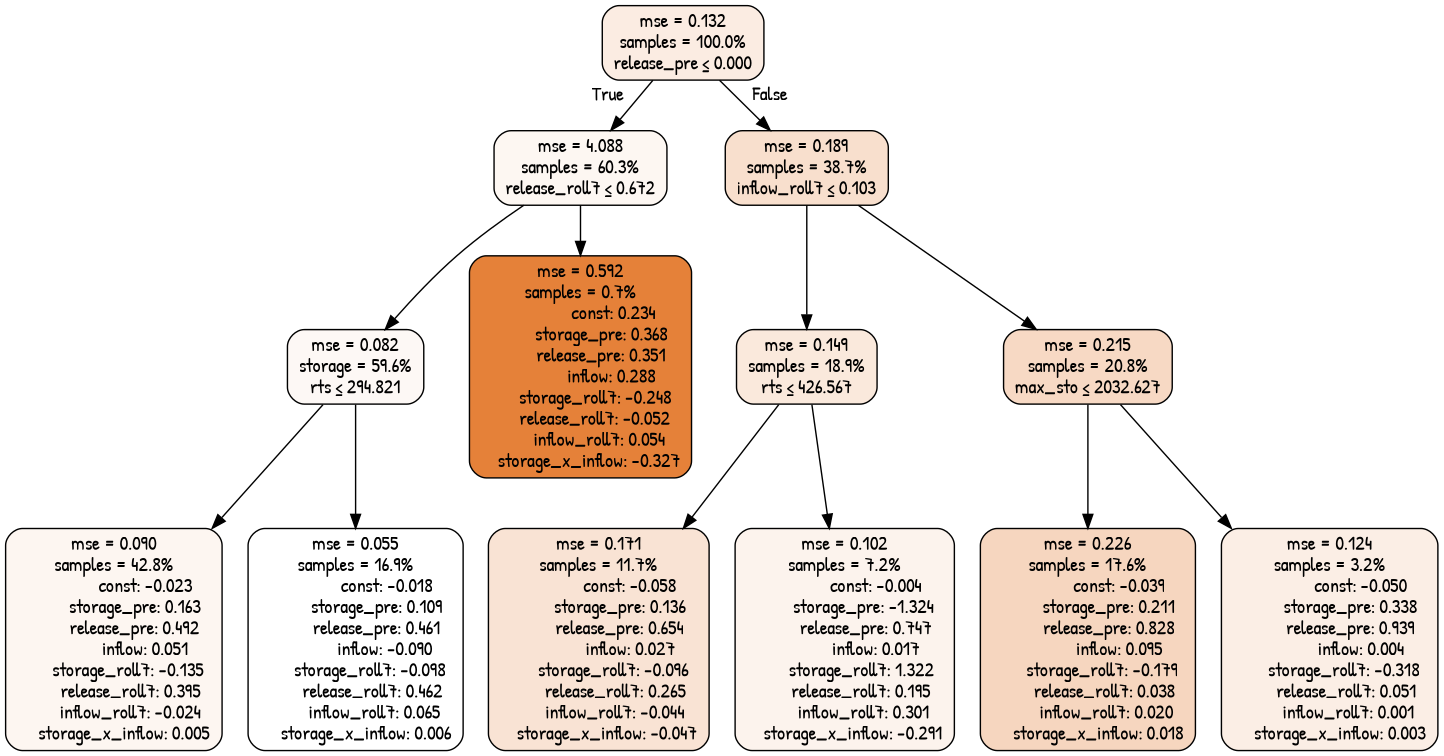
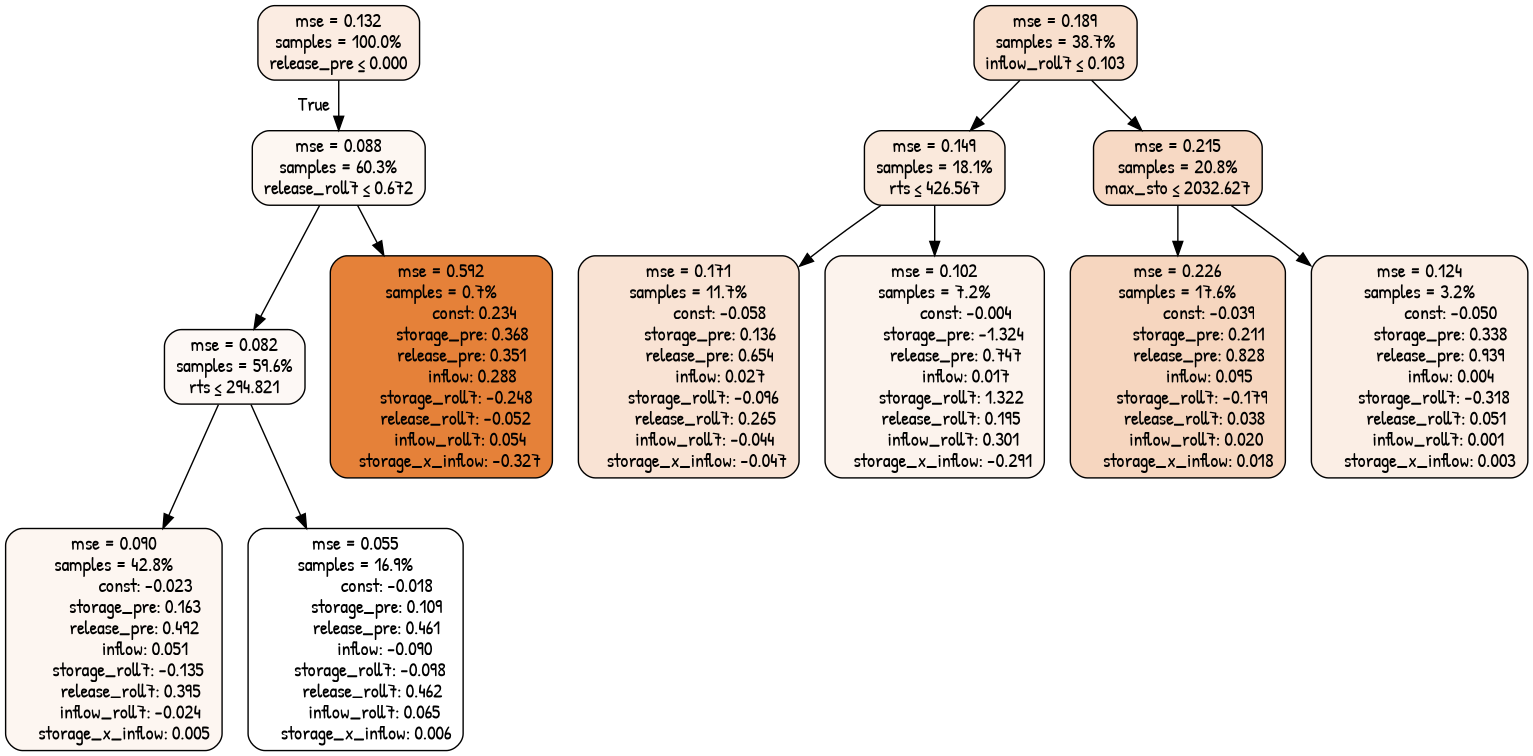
  digraph {
    fontname="Patrick Hand"
    node [color=black fontname="Patrick Hand" shape=rectangle style="filled, rounded"]
    edge [fontname="Patrick Hand"]
    n1 [fillcolor="#fbece2" label="mse = 0.132\nsamples = 100.0%\nrelease_pre &le; 0.000"]
-   n2 [fillcolor="#fdf7f2" label="mse = 4.088\nsamples = 60.3%\nrelease_roll7 &le; 0.672"]
+   n2 [fillcolor="#fdf7f2" label="mse = 0.088\nsamples = 60.3%\nrelease_roll7 &le; 0.672"]
    n3 [fillcolor="#f8dfcd" label="mse = 0.189\nsamples = 38.7%\ninflow_roll7 &le; 0.103"]
-   n4 [fillcolor="#fdf8f5" label="mse = 0.082\nstorage = 59.6%\nrts &le; 294.821"]
+   n4 [fillcolor="#fdf8f5" label="mse = 0.082\nsamples = 59.6%\nrts &le; 294.821"]
    n5 [fillcolor="#e58139" label="mse = 0.592\nsamples = 0.7%\n                const: 0.234\n          storage_pre: 0.368\n          release_pre: 0.351\n               inflow: 0.288\n       storage_roll7: -0.248\n       release_roll7: -0.052\n         inflow_roll7: 0.054\n    storage_x_inflow: -0.327"]
-   n6 [fillcolor="#fae9dc" label="mse = 0.149\nsamples = 18.9%\nrts &le; 426.567"]
+   n6 [fillcolor="#fae9dc" label="mse = 0.149\nsamples = 18.1%\nrts &le; 426.567"]
    n7 [fillcolor="#f7d9c4" label="mse = 0.215\nsamples = 20.8%\nmax_sto &le; 2032.627"]
    n8 [fillcolor="#fdf6f1" label="mse = 0.090\nsamples = 42.8%\n               const: -0.023\n          storage_pre: 0.163\n          release_pre: 0.492\n               inflow: 0.051\n       storage_roll7: -0.135\n        release_roll7: 0.395\n        inflow_roll7: -0.024\n     storage_x_inflow: 0.005"]
    n9 [fillcolor="#ffffff" label="mse = 0.055\nsamples = 16.9%\n               const: -0.018\n          storage_pre: 0.109\n          release_pre: 0.461\n              inflow: -0.090\n       storage_roll7: -0.098\n        release_roll7: 0.462\n         inflow_roll7: 0.065\n     storage_x_inflow: 0.006"]
    n10 [fillcolor="#f9e3d4" label="mse = 0.171\nsamples = 11.7%\n               const: -0.058\n          storage_pre: 0.136\n          release_pre: 0.654\n               inflow: 0.027\n       storage_roll7: -0.096\n        release_roll7: 0.265\n        inflow_roll7: -0.044\n    storage_x_inflow: -0.047"]
    n11 [fillcolor="#fcf3ed" label="mse = 0.102\nsamples = 7.2%\n               const: -0.004\n         storage_pre: -1.324\n          release_pre: 0.747\n               inflow: 0.017\n        storage_roll7: 1.322\n        release_roll7: 0.195\n         inflow_roll7: 0.301\n    storage_x_inflow: -0.291"]
    n12 [fillcolor="#f6d6bf" label="mse = 0.226\nsamples = 17.6%\n               const: -0.039\n          storage_pre: 0.211\n          release_pre: 0.828\n               inflow: 0.095\n       storage_roll7: -0.179\n        release_roll7: 0.038\n         inflow_roll7: 0.020\n     storage_x_inflow: 0.018"]
    n13 [fillcolor="#fbeee5" label="mse = 0.124\nsamples = 3.2%\n               const: -0.050\n          storage_pre: 0.338\n          release_pre: 0.939\n               inflow: 0.004\n       storage_roll7: -0.318\n        release_roll7: 0.051\n         inflow_roll7: 0.001\n     storage_x_inflow: 0.003"]
    n1 -> n2 [headlabel=True labelangle=45 labeldistance=2.5]
-   n1 -> n3 [headlabel=False labelangle=-45 labeldistance=2.5]
    n2 -> n4
    n2 -> n5
    n3 -> n6
    n3 -> n7
    n4 -> n8
    n4 -> n9
    n6 -> n10
    n6 -> n11
    n7 -> n12
    n7 -> n13
  }
